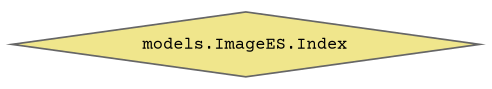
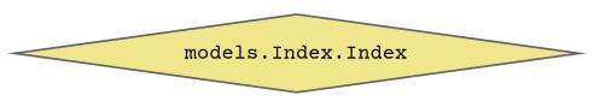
  digraph {
    rankdir=LR
    fontname="Courier Prime"
-   n1 [color=gray40 fillcolor=khaki fontname="Courier Prime" fontsize=10 height=0.2 label="models.ImageES.Index" shape=diamond style=filled width=0.4]
+   n1 [color=gray40 fillcolor=khaki fontname="Courier Prime" fontsize=10 height=0.2 label="models.Index.Index" shape=diamond style=filled width=0.4]
  }
